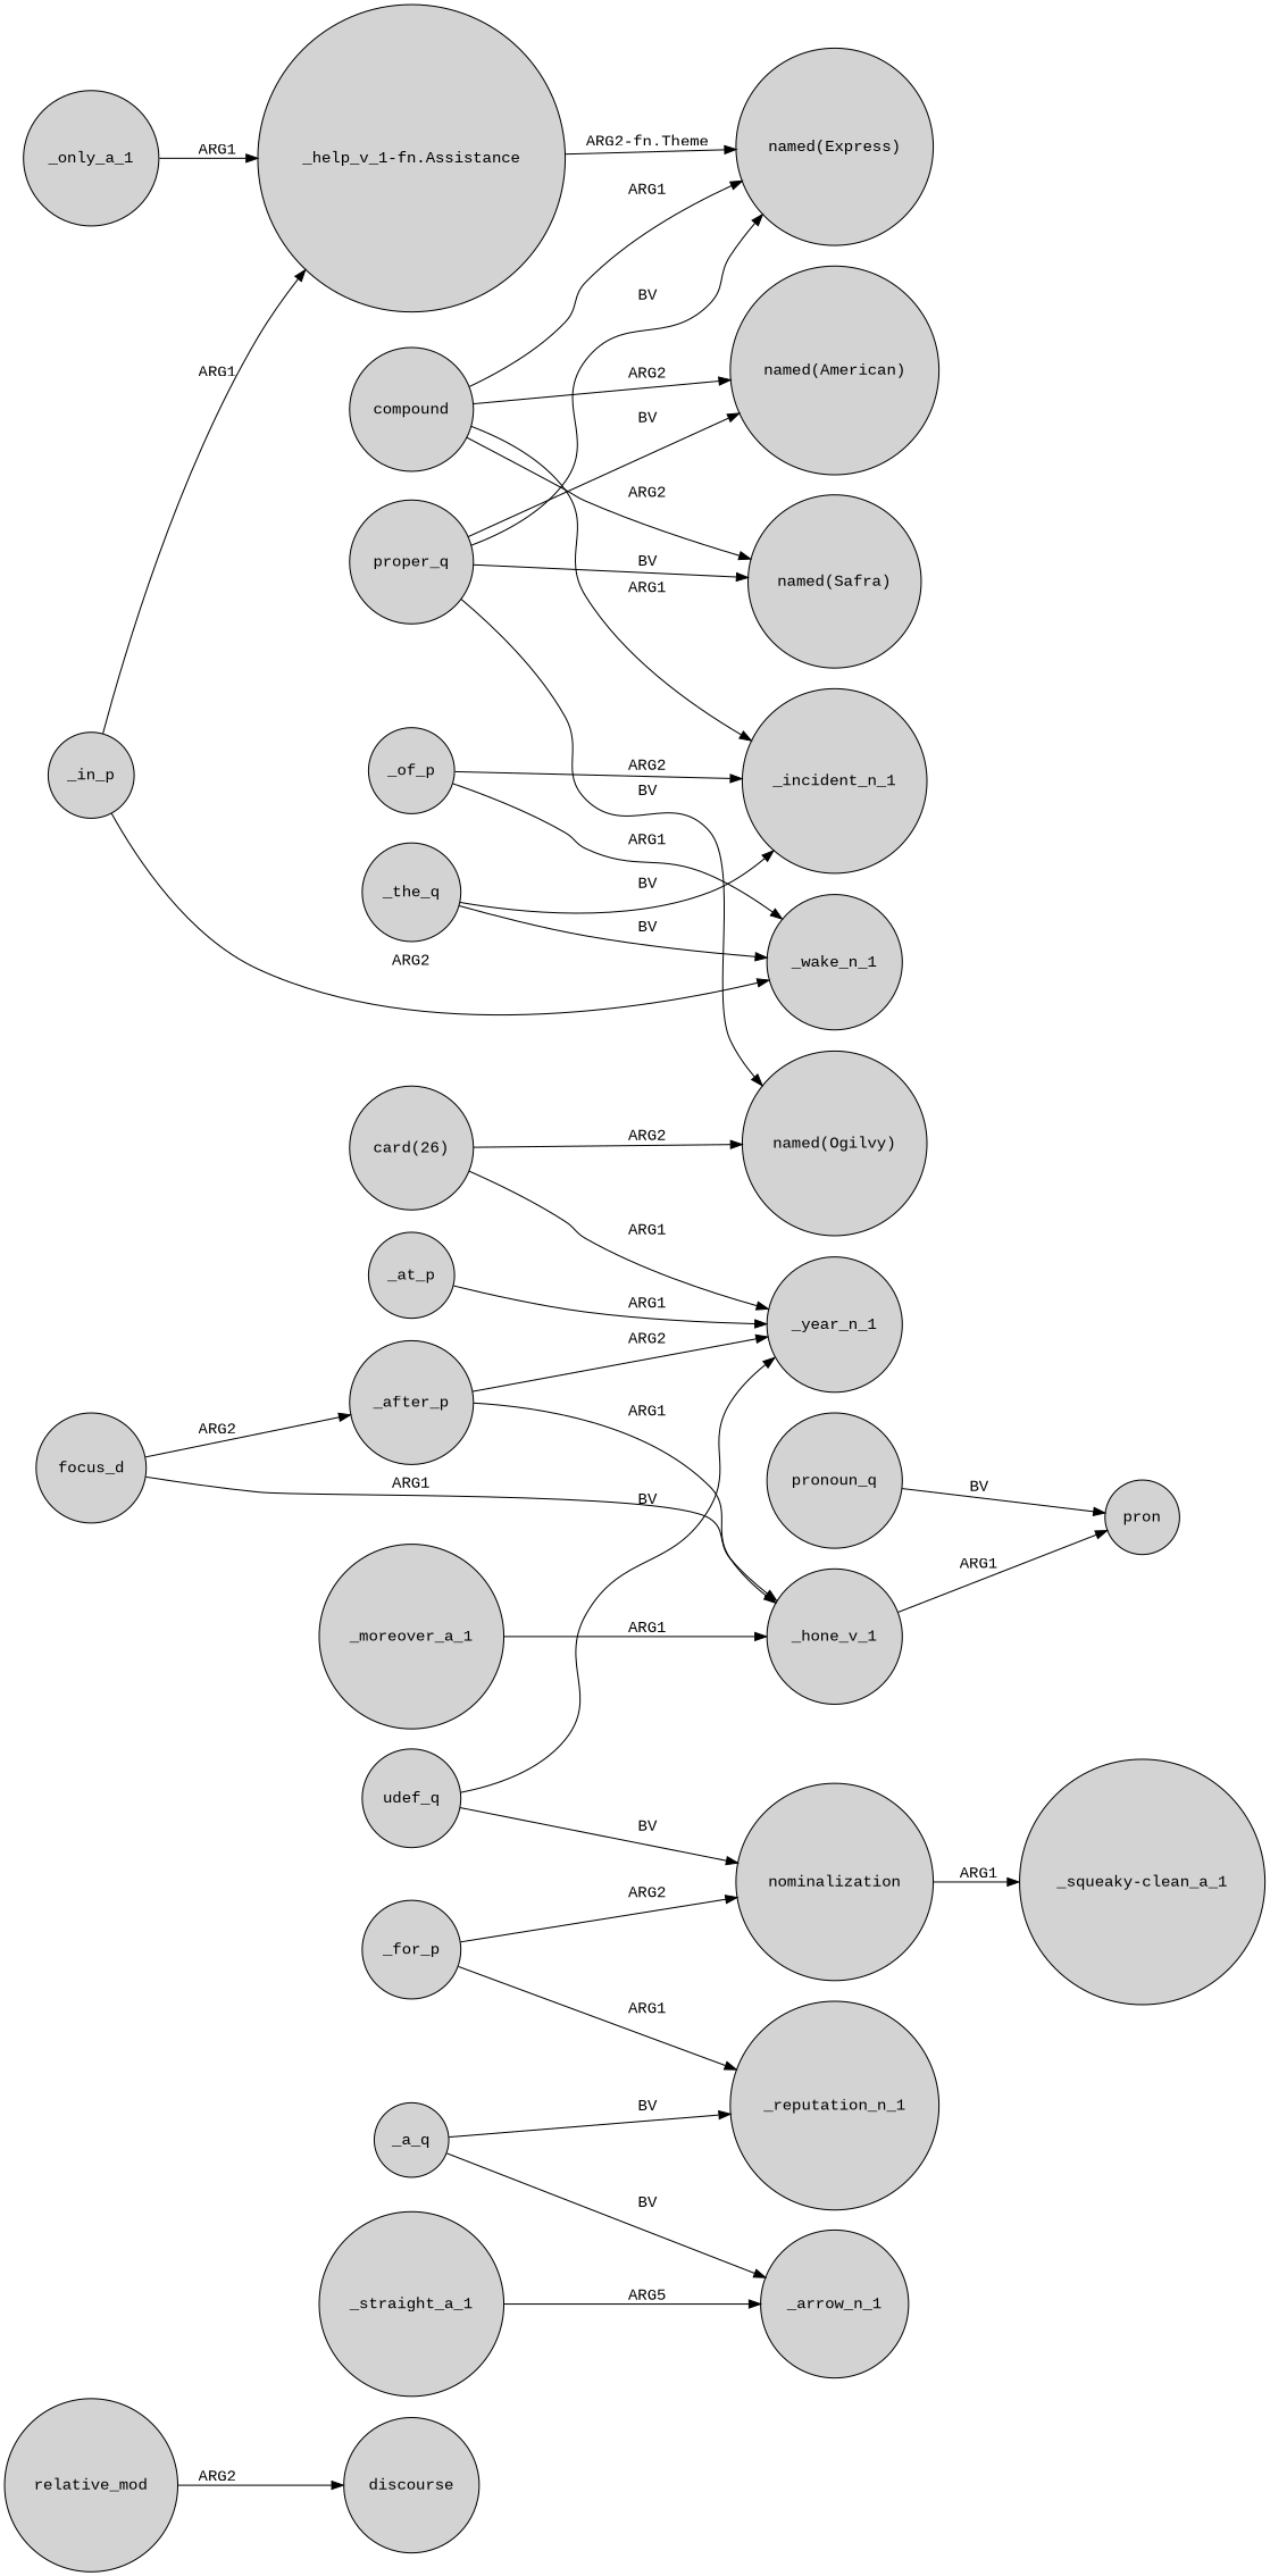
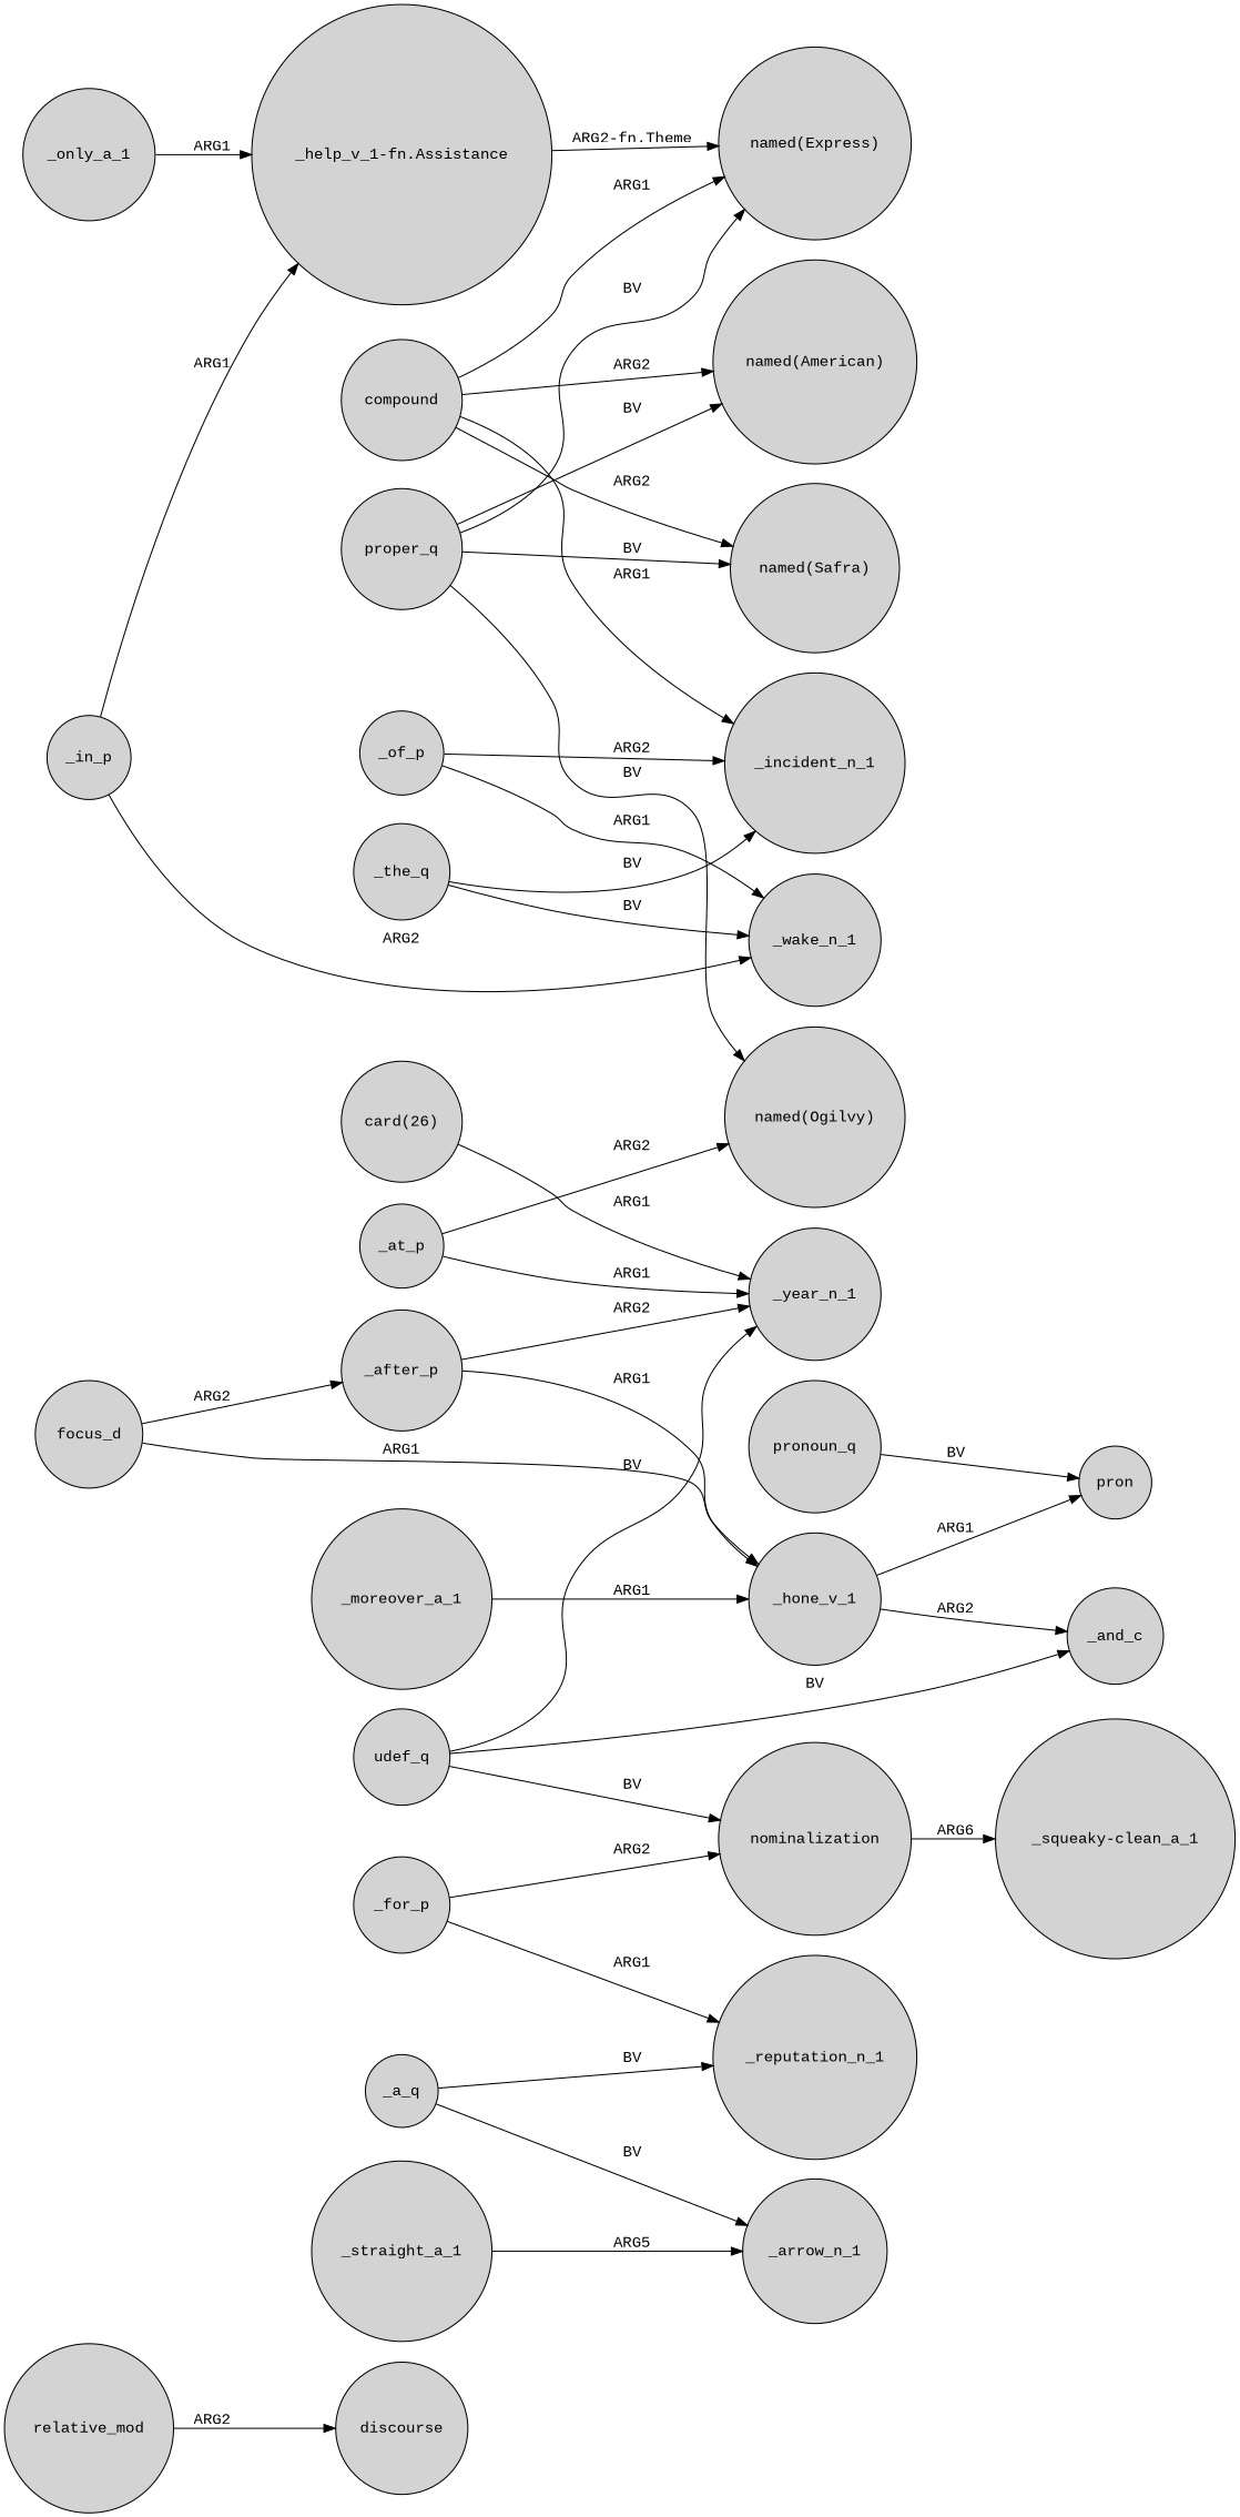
  digraph {
    fontname="Liberation Mono"
    rankdir=LR
    node [fontname="Liberation Mono" shape=circle style=filled]
    edge [fontname="Liberation Mono"]
    relative_mod
    discourse
    "_help_v_1-fn.Assistance"
    "named(Express)"
    focus_d
    _after_p
    _hone_v_1
    _year_n_1
    pron
+   _and_c
    _the_q
    _wake_n_1
    _incident_n_1
    proper_q
    "named(American)"
    "named(Safra)"
    "named(Ogilvy)"
    "card(26)"
    _only_a_1
    compound
    _straight_a_1
    _arrow_n_1
    _moreover_a_1
    _for_p
    nominalization
    _reputation_n_1
    "_squeaky-clean_a_1"
    _in_p
    _a_q
    pronoun_q
    _of_p
    _at_p
    udef_q
    relative_mod -> discourse [label=ARG2]
    "_help_v_1-fn.Assistance" -> "named(Express)" [label="ARG2-fn.Theme"]
    focus_d -> _after_p [label=ARG2]
    focus_d -> _hone_v_1 [label=ARG1]
    _after_p -> _hone_v_1 [label=ARG1]
    _after_p -> _year_n_1 [label=ARG2]
    _hone_v_1 -> pron [label=ARG1]
+   _hone_v_1 -> _and_c [label=ARG2]
    _the_q -> _wake_n_1 [label=BV]
    _the_q -> _incident_n_1 [label=BV]
    proper_q -> "named(Express)" [label=BV]
    proper_q -> "named(American)" [label=BV]
    proper_q -> "named(Safra)" [label=BV]
    proper_q -> "named(Ogilvy)" [label=BV]
    "card(26)" -> _year_n_1 [label=ARG1]
    _only_a_1 -> "_help_v_1-fn.Assistance" [label=ARG1]
    compound -> "named(Express)" [label=ARG1]
    compound -> _incident_n_1 [label=ARG1]
    compound -> "named(American)" [label=ARG2]
    compound -> "named(Safra)" [label=ARG2]
    _straight_a_1 -> _arrow_n_1 [label=ARG5]
    _moreover_a_1 -> _hone_v_1 [label=ARG1]
    _for_p -> nominalization [label=ARG2]
    _for_p -> _reputation_n_1 [label=ARG1]
-   nominalization -> "_squeaky-clean_a_1" [label=ARG1]
+   nominalization -> "_squeaky-clean_a_1" [label=ARG6]
    _in_p -> "_help_v_1-fn.Assistance" [label=ARG1]
    _in_p -> _wake_n_1 [label=ARG2]
    _a_q -> _arrow_n_1 [label=BV]
    _a_q -> _reputation_n_1 [label=BV]
    pronoun_q -> pron [label=BV]
    _of_p -> _wake_n_1 [label=ARG1]
    _of_p -> _incident_n_1 [label=ARG2]
    _at_p -> _year_n_1 [label=ARG1]
-   "card(26)" -> "named(Ogilvy)" [label=ARG2]
+   _at_p -> "named(Ogilvy)" [label=ARG2]
    udef_q -> _year_n_1 [label=BV]
+   udef_q -> _and_c [label=BV]
    udef_q -> nominalization [label=BV]
  }
